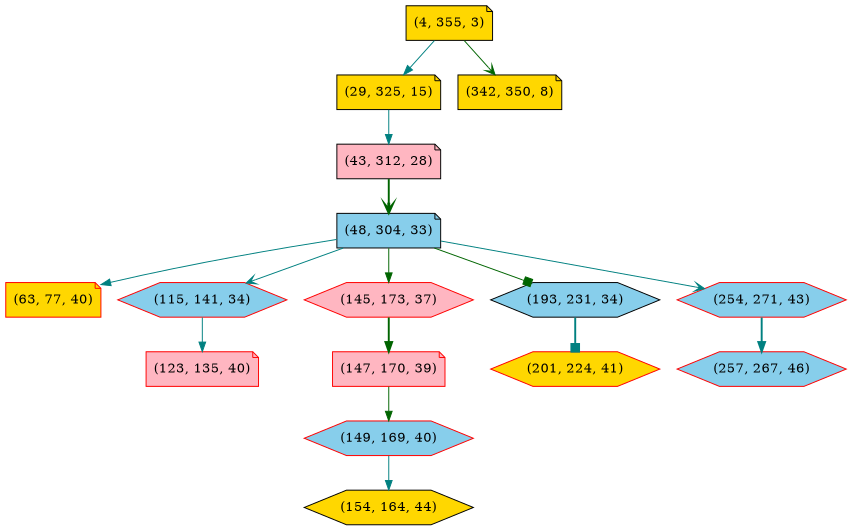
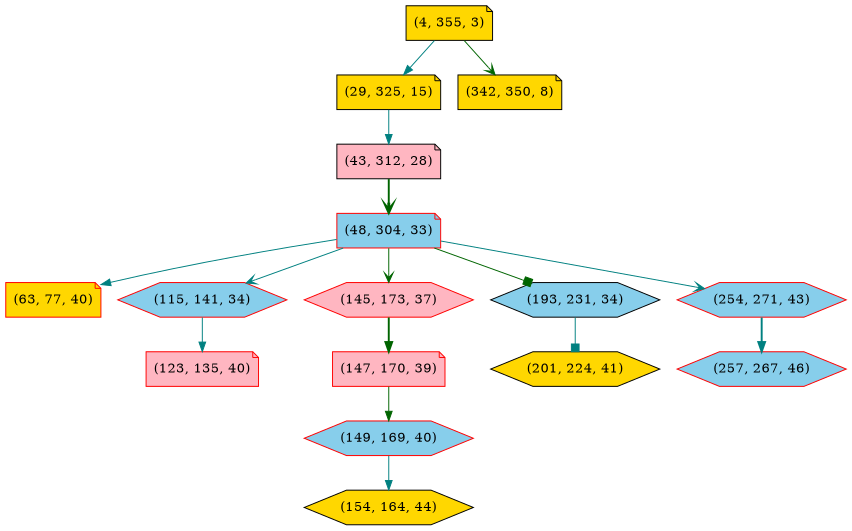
  digraph {
    node [color=red fillcolor=gold shape=note style=filled]
    edge [arrowhead=normal color=teal style=solid]
    "(4, 355, 3)" [color=black]
    "(29, 325, 15)" [color=black]
    "(342, 350, 8)" [color=black]
    "(43, 312, 28)" [color=black fillcolor=lightpink]
-   "(48, 304, 33)" [color=black fillcolor=skyblue]
+   "(48, 304, 33)" [fillcolor=skyblue]
    "(63, 77, 40)"
    "(115, 141, 34)" [fillcolor=skyblue shape=hexagon]
    "(145, 173, 37)" [fillcolor=lightpink shape=hexagon]
    "(193, 231, 34)" [color=black fillcolor=skyblue shape=hexagon]
    "(254, 271, 43)" [fillcolor=skyblue shape=hexagon]
    "(123, 135, 40)" [fillcolor=lightpink]
    "(147, 170, 39)" [fillcolor=lightpink]
-   "(201, 224, 41)" [shape=hexagon]
+   "(201, 224, 41)" [color=black shape=hexagon]
    "(257, 267, 46)" [fillcolor=skyblue shape=hexagon]
    "(149, 169, 40)" [fillcolor=skyblue shape=hexagon]
    "(154, 164, 44)" [color=black shape=hexagon]
    "(4, 355, 3)" -> "(29, 325, 15)"
    "(4, 355, 3)" -> "(342, 350, 8)" [arrowhead=vee color=darkgreen]
    "(29, 325, 15)" -> "(43, 312, 28)"
    "(43, 312, 28)" -> "(48, 304, 33)" [arrowhead=vee color=darkgreen style=bold]
    "(48, 304, 33)" -> "(63, 77, 40)"
    "(48, 304, 33)" -> "(115, 141, 34)" [arrowhead=vee]
-   "(48, 304, 33)" -> "(145, 173, 37)" [color=darkgreen]
+   "(48, 304, 33)" -> "(145, 173, 37)" [arrowhead=vee color=darkgreen]
    "(48, 304, 33)" -> "(193, 231, 34)" [arrowhead=box color=darkgreen]
    "(48, 304, 33)" -> "(254, 271, 43)" [arrowhead=vee]
    "(115, 141, 34)" -> "(123, 135, 40)"
    "(145, 173, 37)" -> "(147, 170, 39)" [color=darkgreen style=bold]
-   "(193, 231, 34)" -> "(201, 224, 41)" [arrowhead=box style=bold]
+   "(193, 231, 34)" -> "(201, 224, 41)" [arrowhead=box]
    "(254, 271, 43)" -> "(257, 267, 46)" [style=bold]
    "(147, 170, 39)" -> "(149, 169, 40)" [color=darkgreen]
    "(149, 169, 40)" -> "(154, 164, 44)"
  }
